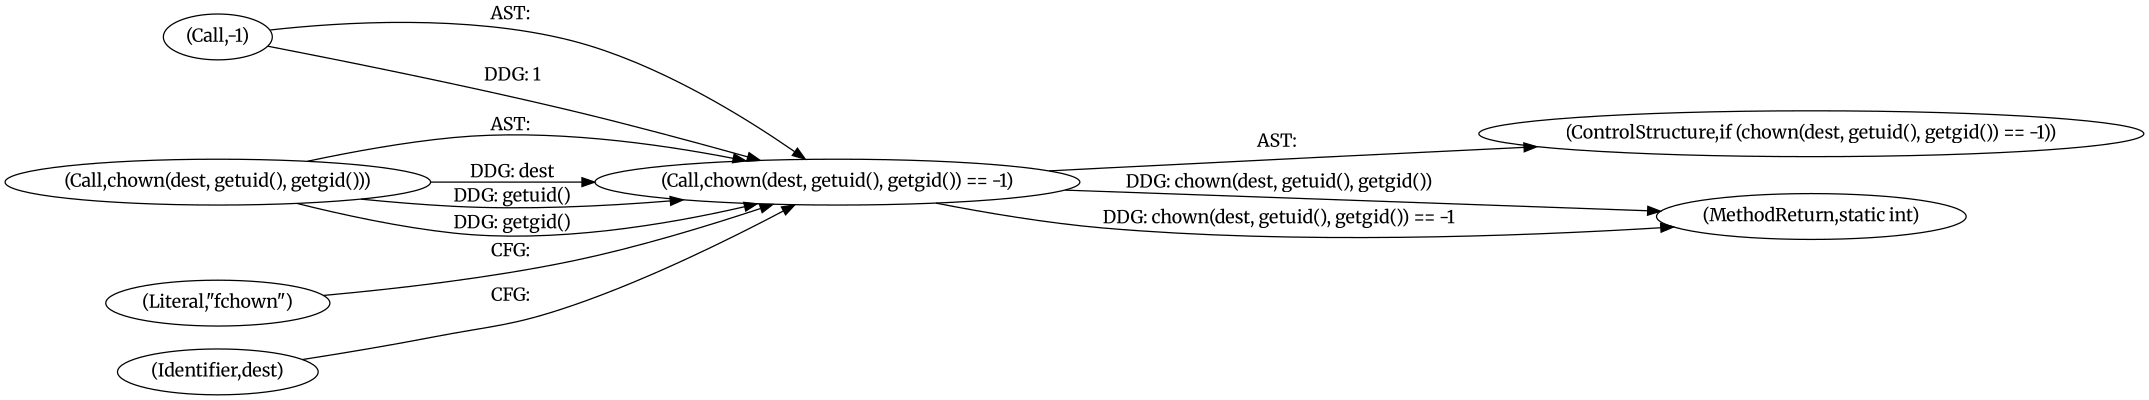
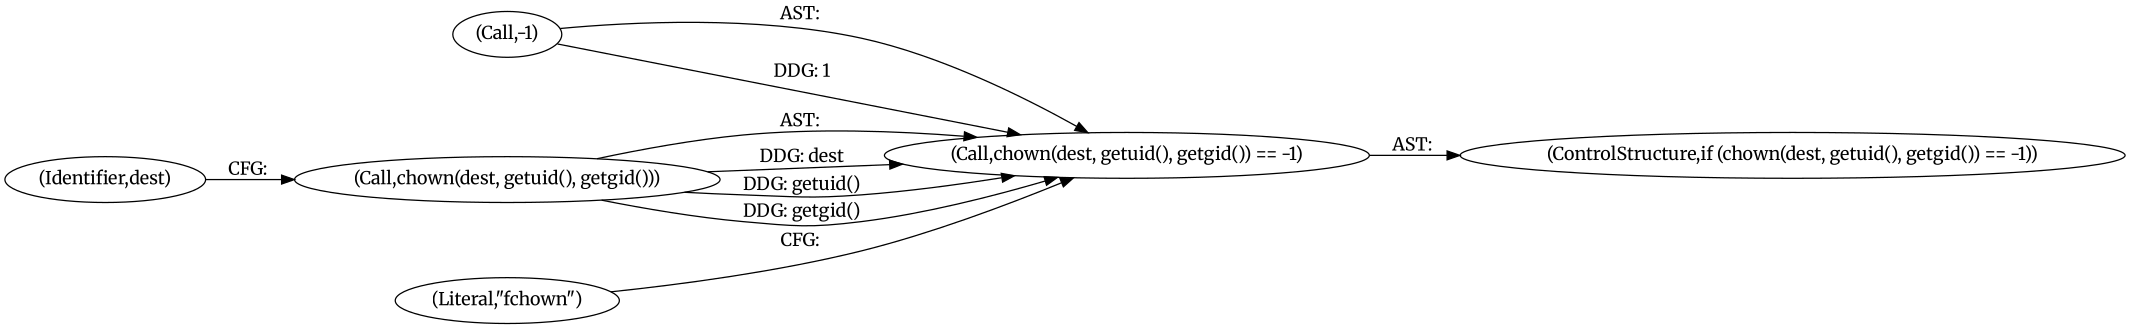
  digraph {
    fontname=Merriweather
    rankdir=LR
    node [fontname=Merriweather]
    edge [fontname=Merriweather]
    n1 [label="(Call,-1)"]
    n2 [label="(Call,chown(dest, getuid(), getgid()) == -1)"]
    n3 [label="(ControlStructure,if (chown(dest, getuid(), getgid()) == -1))"]
-   n4 [label="(MethodReturn,static int)"]
    n5 [label="(Call,chown(dest, getuid(), getgid()))"]
    n6 [label="(Literal,\"fchown\")"]
    n7 [label="(Identifier,dest)"]
    n1 -> n2 [label="AST: "]
    n1 -> n2 [label="DDG: 1"]
    n2 -> n3 [label="AST: "]
-   n2 -> n4 [label="DDG: chown(dest, getuid(), getgid())"]
-   n2 -> n4 [label="DDG: chown(dest, getuid(), getgid()) == -1"]
    n5 -> n2 [label="AST: "]
    n5 -> n2 [label="DDG: dest"]
    n5 -> n2 [label="DDG: getuid()"]
    n5 -> n2 [label="DDG: getgid()"]
    n6 -> n2 [label="CFG: "]
-   n7 -> n2 [label="CFG: "]
+   n7 -> n5 [label="CFG: "]
  }
